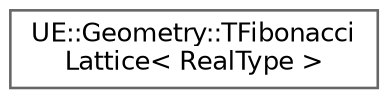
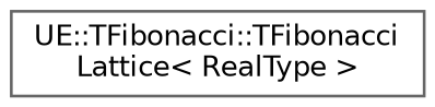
  digraph {
    rankdir=LR
-   n1 [color=grey40 fillcolor=white fontname=Helvetica fontsize=10 height=0.2 label="UE::Geometry::TFibonacci\lLattice\< RealType \>" shape=box style=filled width=0.4]
+   n1 [color=grey40 fillcolor=white fontname=Helvetica fontsize=10 height=0.2 label="UE::TFibonacci::TFibonacci\lLattice\< RealType \>" shape=box style=filled width=0.4]
  }
